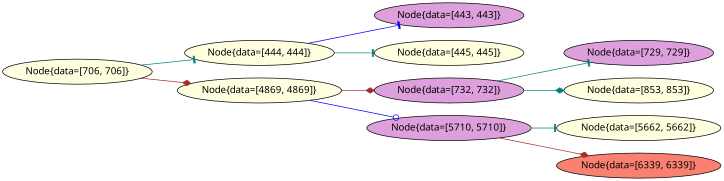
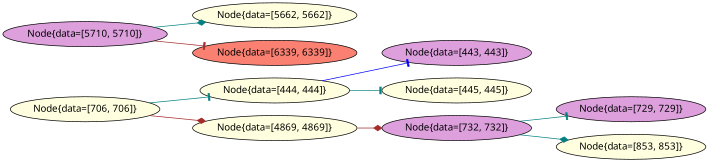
  digraph {
    fontname="Noto Sans"
    rankdir=LR
    node [fillcolor=lightyellow fontname="Noto Sans" style=filled]
    edge [arrowhead=tee color=teal fontname="Noto Sans"]
    n1 [label="Node{data=[706, 706]}"]
    n2 [label="Node{data=[444, 444]}"]
    n3 [label="Node{data=[4869, 4869]}"]
    n4 [fillcolor=plum label="Node{data=[443, 443]}"]
    n5 [label="Node{data=[445, 445]}"]
    n6 [fillcolor=plum label="Node{data=[732, 732]}"]
    n7 [fillcolor=plum label="Node{data=[5710, 5710]}"]
    n8 [fillcolor=plum label="Node{data=[729, 729]}"]
    n9 [label="Node{data=[853, 853]}"]
    n10 [label="Node{data=[5662, 5662]}"]
    n11 [fillcolor=salmon label="Node{data=[6339, 6339]}"]
    n1 -> n2
    n1 -> n3 [arrowhead=diamond color=brown]
    n2 -> n4 [color=blue]
    n2 -> n5
    n3 -> n6 [arrowhead=diamond color=brown]
-   n3 -> n7 [arrowhead=odot color=blue]
    n6 -> n8
    n6 -> n9 [arrowhead=diamond]
-   n7 -> n10
-   n7 -> n11 [arrowhead=diamond color=brown]
+   n7 -> n10 [arrowhead=diamond]
+   n7 -> n11 [color=brown]
  }
